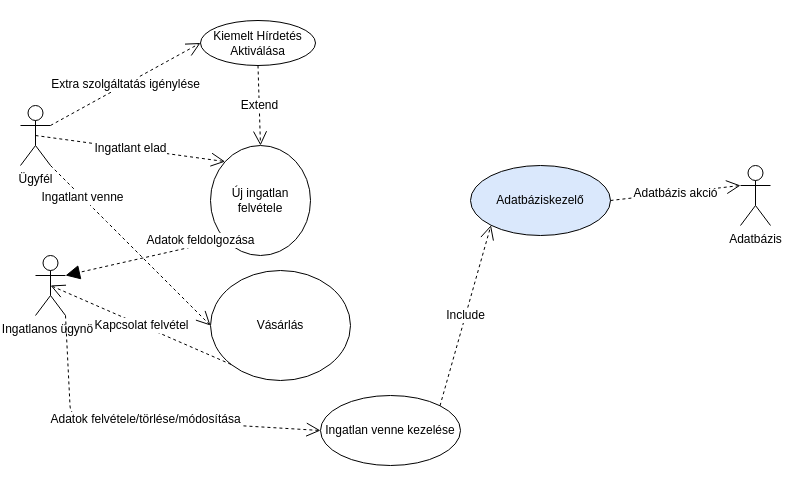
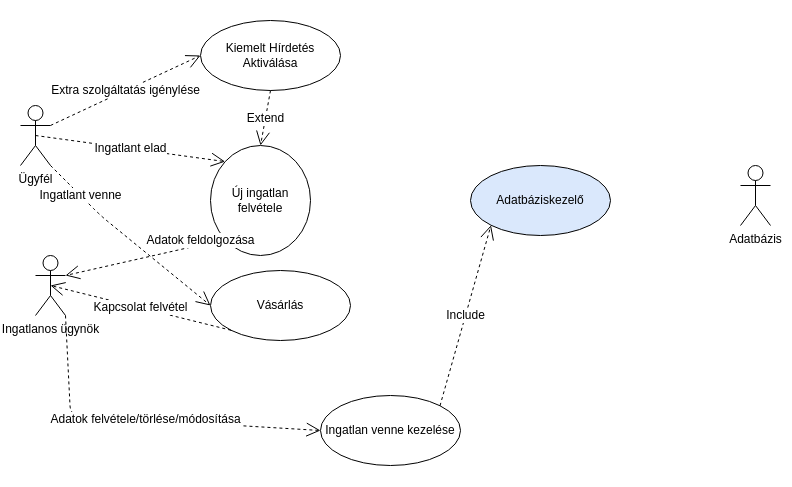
  <mxCell id="0" />
  <mxCell id="1" parent="0" />
  <mxCell id="2" value="Ügyfél&lt;font style=&quot;font-size: 12px&quot;&gt;&lt;br style=&quot;font-size: 12px&quot;&gt;&lt;/font&gt;" style="shape=umlActor;verticalLabelPosition=bottom;labelBackgroundColor=#ffffff;verticalAlign=top;html=1;fontColor=#000000;fontSize=12;" parent="1" vertex="1"><mxGeometry x="20" y="105" width="30" height="60" as="geometry" /></mxCell>
  <mxCell id="3" value="Új ingatlan felvétele" style="ellipse;whiteSpace=wrap;html=1;fontSize=12;fontColor=#000000;" parent="1" vertex="1"><mxGeometry x="210" y="145" width="100" height="110" as="geometry" /></mxCell>
  <mxCell id="4" value="Ingatlant venne" style="endArrow=open;endSize=12;dashed=1;html=1;fontSize=12;fontColor=#000000;entryX=0;entryY=0.5;entryDx=0;entryDy=0;exitX=1;exitY=1;exitDx=0;exitDy=0;exitPerimeter=0;" parent="1" source="2" target="16" edge="1"><mxGeometry x="-0.601" width="160" relative="1" as="geometry"><mxPoint x="60" y="165" as="sourcePoint" /><mxPoint x="220" y="165" as="targetPoint" /><Array as="points"><mxPoint x="100" y="215" /></Array><mxPoint as="offset" /></mxGeometry></mxCell>
  <mxCell id="5" value="Ingatlanos ügynök&lt;font style=&quot;font-size: 12px&quot;&gt;&lt;br style=&quot;font-size: 12px&quot;&gt;&lt;/font&gt;" style="shape=umlActor;verticalLabelPosition=bottom;labelBackgroundColor=#ffffff;verticalAlign=top;html=1;fontColor=#000000;fontSize=12;" parent="1" vertex="1"><mxGeometry x="35" y="255" width="30" height="60" as="geometry" /></mxCell>
- <mxCell id="6" value="Adatok feldolgozása" style="endArrow=block;endSize=12;dashed=1;html=1;fontSize=12;fontColor=#000000;entryX=1;entryY=0.333;entryDx=0;entryDy=0;entryPerimeter=0;exitX=0;exitY=1;exitDx=0;exitDy=0;" parent="1" source="3" target="5" edge="1"><mxGeometry x="-0.707" y="-4" width="160" relative="1" as="geometry"><mxPoint x="260" y="395" as="sourcePoint" /><mxPoint x="260" y="295" as="targetPoint" /><Array as="points" /><mxPoint as="offset" /></mxGeometry></mxCell>
+ <mxCell id="6" value="Adatok feldolgozása" style="endArrow=open;endSize=12;dashed=1;html=1;fontSize=12;fontColor=#000000;entryX=1;entryY=0.333;entryDx=0;entryDy=0;entryPerimeter=0;exitX=0;exitY=1;exitDx=0;exitDy=0;" parent="1" source="3" target="5" edge="1"><mxGeometry x="-0.707" y="-4" width="160" relative="1" as="geometry"><mxPoint x="260" y="395" as="sourcePoint" /><mxPoint x="260" y="295" as="targetPoint" /><Array as="points" /><mxPoint as="offset" /></mxGeometry></mxCell>
  <mxCell id="7" value="Ingatlan venne kezelése" style="ellipse;whiteSpace=wrap;html=1;fontSize=12;fontColor=#000000;" parent="1" vertex="1"><mxGeometry x="320" y="395" width="140" height="70" as="geometry" /></mxCell>
- <mxCell id="8" value="Kiemelt Hírdetés Aktiválása" style="ellipse;whiteSpace=wrap;html=1;fontSize=12;fontColor=#000000;" parent="1" vertex="1"><mxGeometry x="200" y="20" width="115" height="45" as="geometry" /></mxCell>
+ <mxCell id="8" value="Kiemelt Hírdetés Aktiválása" style="ellipse;whiteSpace=wrap;html=1;fontSize=12;fontColor=#000000;" parent="1" vertex="1"><mxGeometry x="200" y="20" width="140" height="70" as="geometry" /></mxCell>
  <mxCell id="9" value="Extra szolgáltatás igénylése" style="endArrow=open;endSize=12;dashed=1;html=1;fontSize=12;fontColor=#000000;entryX=0;entryY=0.5;entryDx=0;entryDy=0;exitX=1;exitY=0.333;exitDx=0;exitDy=0;exitPerimeter=0;" parent="1" source="2" target="8" edge="1"><mxGeometry width="160" relative="1" as="geometry"><mxPoint x="575.503" y="85.249" as="sourcePoint" /><mxPoint x="400" y="150.5" as="targetPoint" /><Array as="points" /></mxGeometry></mxCell>
  <mxCell id="10" value="Adatok felvétele/törlése/módosítása" style="endArrow=open;endSize=12;dashed=1;html=1;fontSize=12;fontColor=#000000;entryX=0;entryY=0.5;entryDx=0;entryDy=0;exitX=1;exitY=1;exitDx=0;exitDy=0;exitPerimeter=0;" parent="1" source="5" target="7" edge="1"><mxGeometry width="160" relative="1" as="geometry"><mxPoint x="555.503" y="219.749" as="sourcePoint" /><mxPoint x="390" y="265" as="targetPoint" /><Array as="points"><mxPoint x="70" y="415" /></Array></mxGeometry></mxCell>
  <mxCell id="11" value="Adatbáziskezelő" style="ellipse;whiteSpace=wrap;html=1;fontSize=12;fontColor=#000000;fillColor=#dae8fc;" parent="1" vertex="1"><mxGeometry x="470" y="165" width="140" height="70" as="geometry" /></mxCell>
  <mxCell id="12" value="Include" style="endArrow=open;endSize=12;dashed=1;html=1;fontSize=12;fontColor=#000000;entryX=0;entryY=1;entryDx=0;entryDy=0;exitX=1;exitY=0;exitDx=0;exitDy=0;" parent="1" source="7" target="11" edge="1"><mxGeometry width="160" relative="1" as="geometry"><mxPoint x="440" y="305" as="sourcePoint" /><mxPoint x="645" y="335" as="targetPoint" /><Array as="points" /></mxGeometry></mxCell>
  <mxCell id="13" value="Adatbázis&lt;font style=&quot;font-size: 12px&quot;&gt;&lt;br style=&quot;font-size: 12px&quot;&gt;&lt;/font&gt;" style="shape=umlActor;verticalLabelPosition=bottom;labelBackgroundColor=#ffffff;verticalAlign=top;html=1;fontColor=#000000;fontSize=12;" parent="1" vertex="1"><mxGeometry x="740" y="165" width="30" height="60" as="geometry" /></mxCell>
- <mxCell id="14" value="Adatbázis akció" style="endArrow=open;endSize=12;dashed=1;html=1;fontSize=12;fontColor=#000000;entryX=0;entryY=0.333;entryDx=0;entryDy=0;exitX=1;exitY=0.5;exitDx=0;exitDy=0;entryPerimeter=0;" parent="1" source="11" target="13" edge="1"><mxGeometry width="160" relative="1" as="geometry"><mxPoint x="520" y="295" as="sourcePoint" /><mxPoint x="725" y="325" as="targetPoint" /><Array as="points" /></mxGeometry></mxCell>
  <mxCell id="15" value="Extend" style="endArrow=open;endSize=12;dashed=1;html=1;fontSize=12;fontColor=#000000;entryX=0.5;entryY=0;entryDx=0;entryDy=0;exitX=0.5;exitY=1;exitDx=0;exitDy=0;" parent="1" source="8" target="3" edge="1"><mxGeometry width="160" relative="1" as="geometry"><mxPoint x="390" y="160" as="sourcePoint" /><mxPoint x="530" y="95" as="targetPoint" /><Array as="points" /></mxGeometry></mxCell>
- <mxCell id="16" value="Vásárlás" style="ellipse;whiteSpace=wrap;html=1;fontSize=12;fontColor=#000000;" parent="1" vertex="1"><mxGeometry x="210" y="270" width="140" height="110" as="geometry" /></mxCell>
+ <mxCell id="16" value="Vásárlás" style="ellipse;whiteSpace=wrap;html=1;fontSize=12;fontColor=#000000;" parent="1" vertex="1"><mxGeometry x="210" y="270" width="140" height="70" as="geometry" /></mxCell>
  <mxCell id="17" value="Ingatlant elad" style="endArrow=open;endSize=12;dashed=1;html=1;fontSize=12;fontColor=#000000;entryX=0;entryY=0;entryDx=0;entryDy=0;exitX=0.5;exitY=0.5;exitDx=0;exitDy=0;exitPerimeter=0;" parent="1" source="2" target="3" edge="1"><mxGeometry width="160" relative="1" as="geometry"><mxPoint x="430" y="125" as="sourcePoint" /><mxPoint x="580" y="55" as="targetPoint" /><Array as="points" /></mxGeometry></mxCell>
  <mxCell id="18" value="Kapcsolat felvétel" style="endArrow=open;endSize=12;dashed=1;html=1;fontSize=12;fontColor=#000000;entryX=0.5;entryY=0.5;entryDx=0;entryDy=0;exitX=0;exitY=1;exitDx=0;exitDy=0;entryPerimeter=0;" parent="1" source="16" target="5" edge="1"><mxGeometry width="160" relative="1" as="geometry"><mxPoint x="450" y="135" as="sourcePoint" /><mxPoint x="600" y="65" as="targetPoint" /><Array as="points" /></mxGeometry></mxCell>
